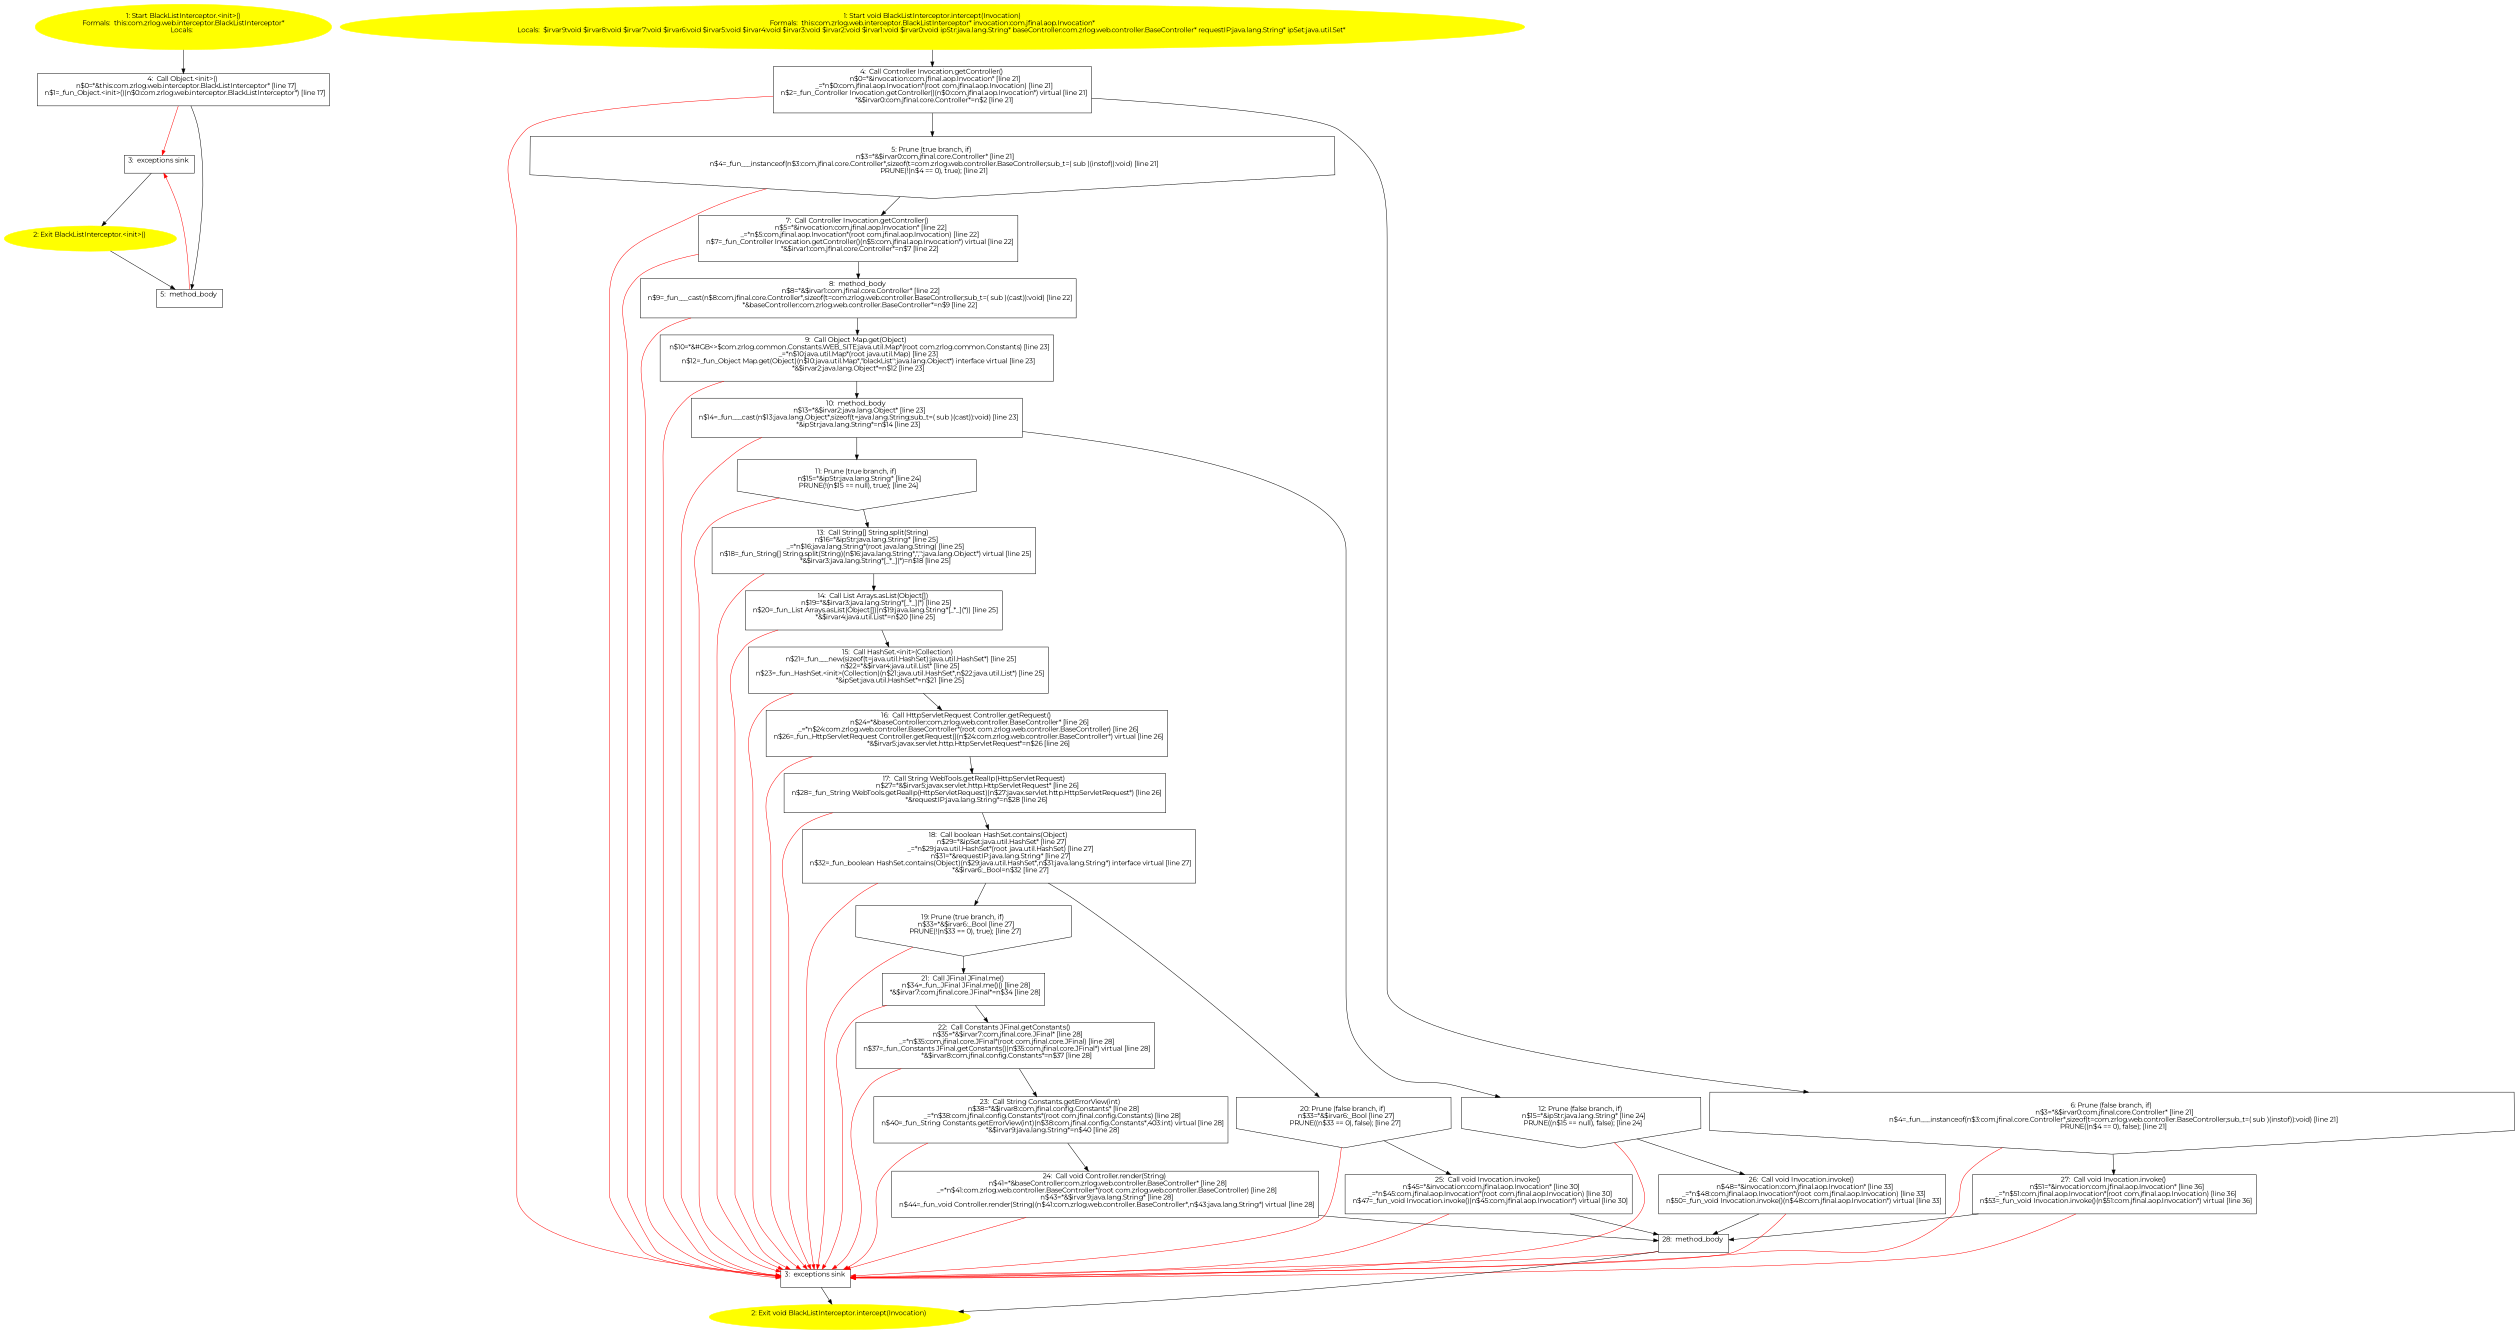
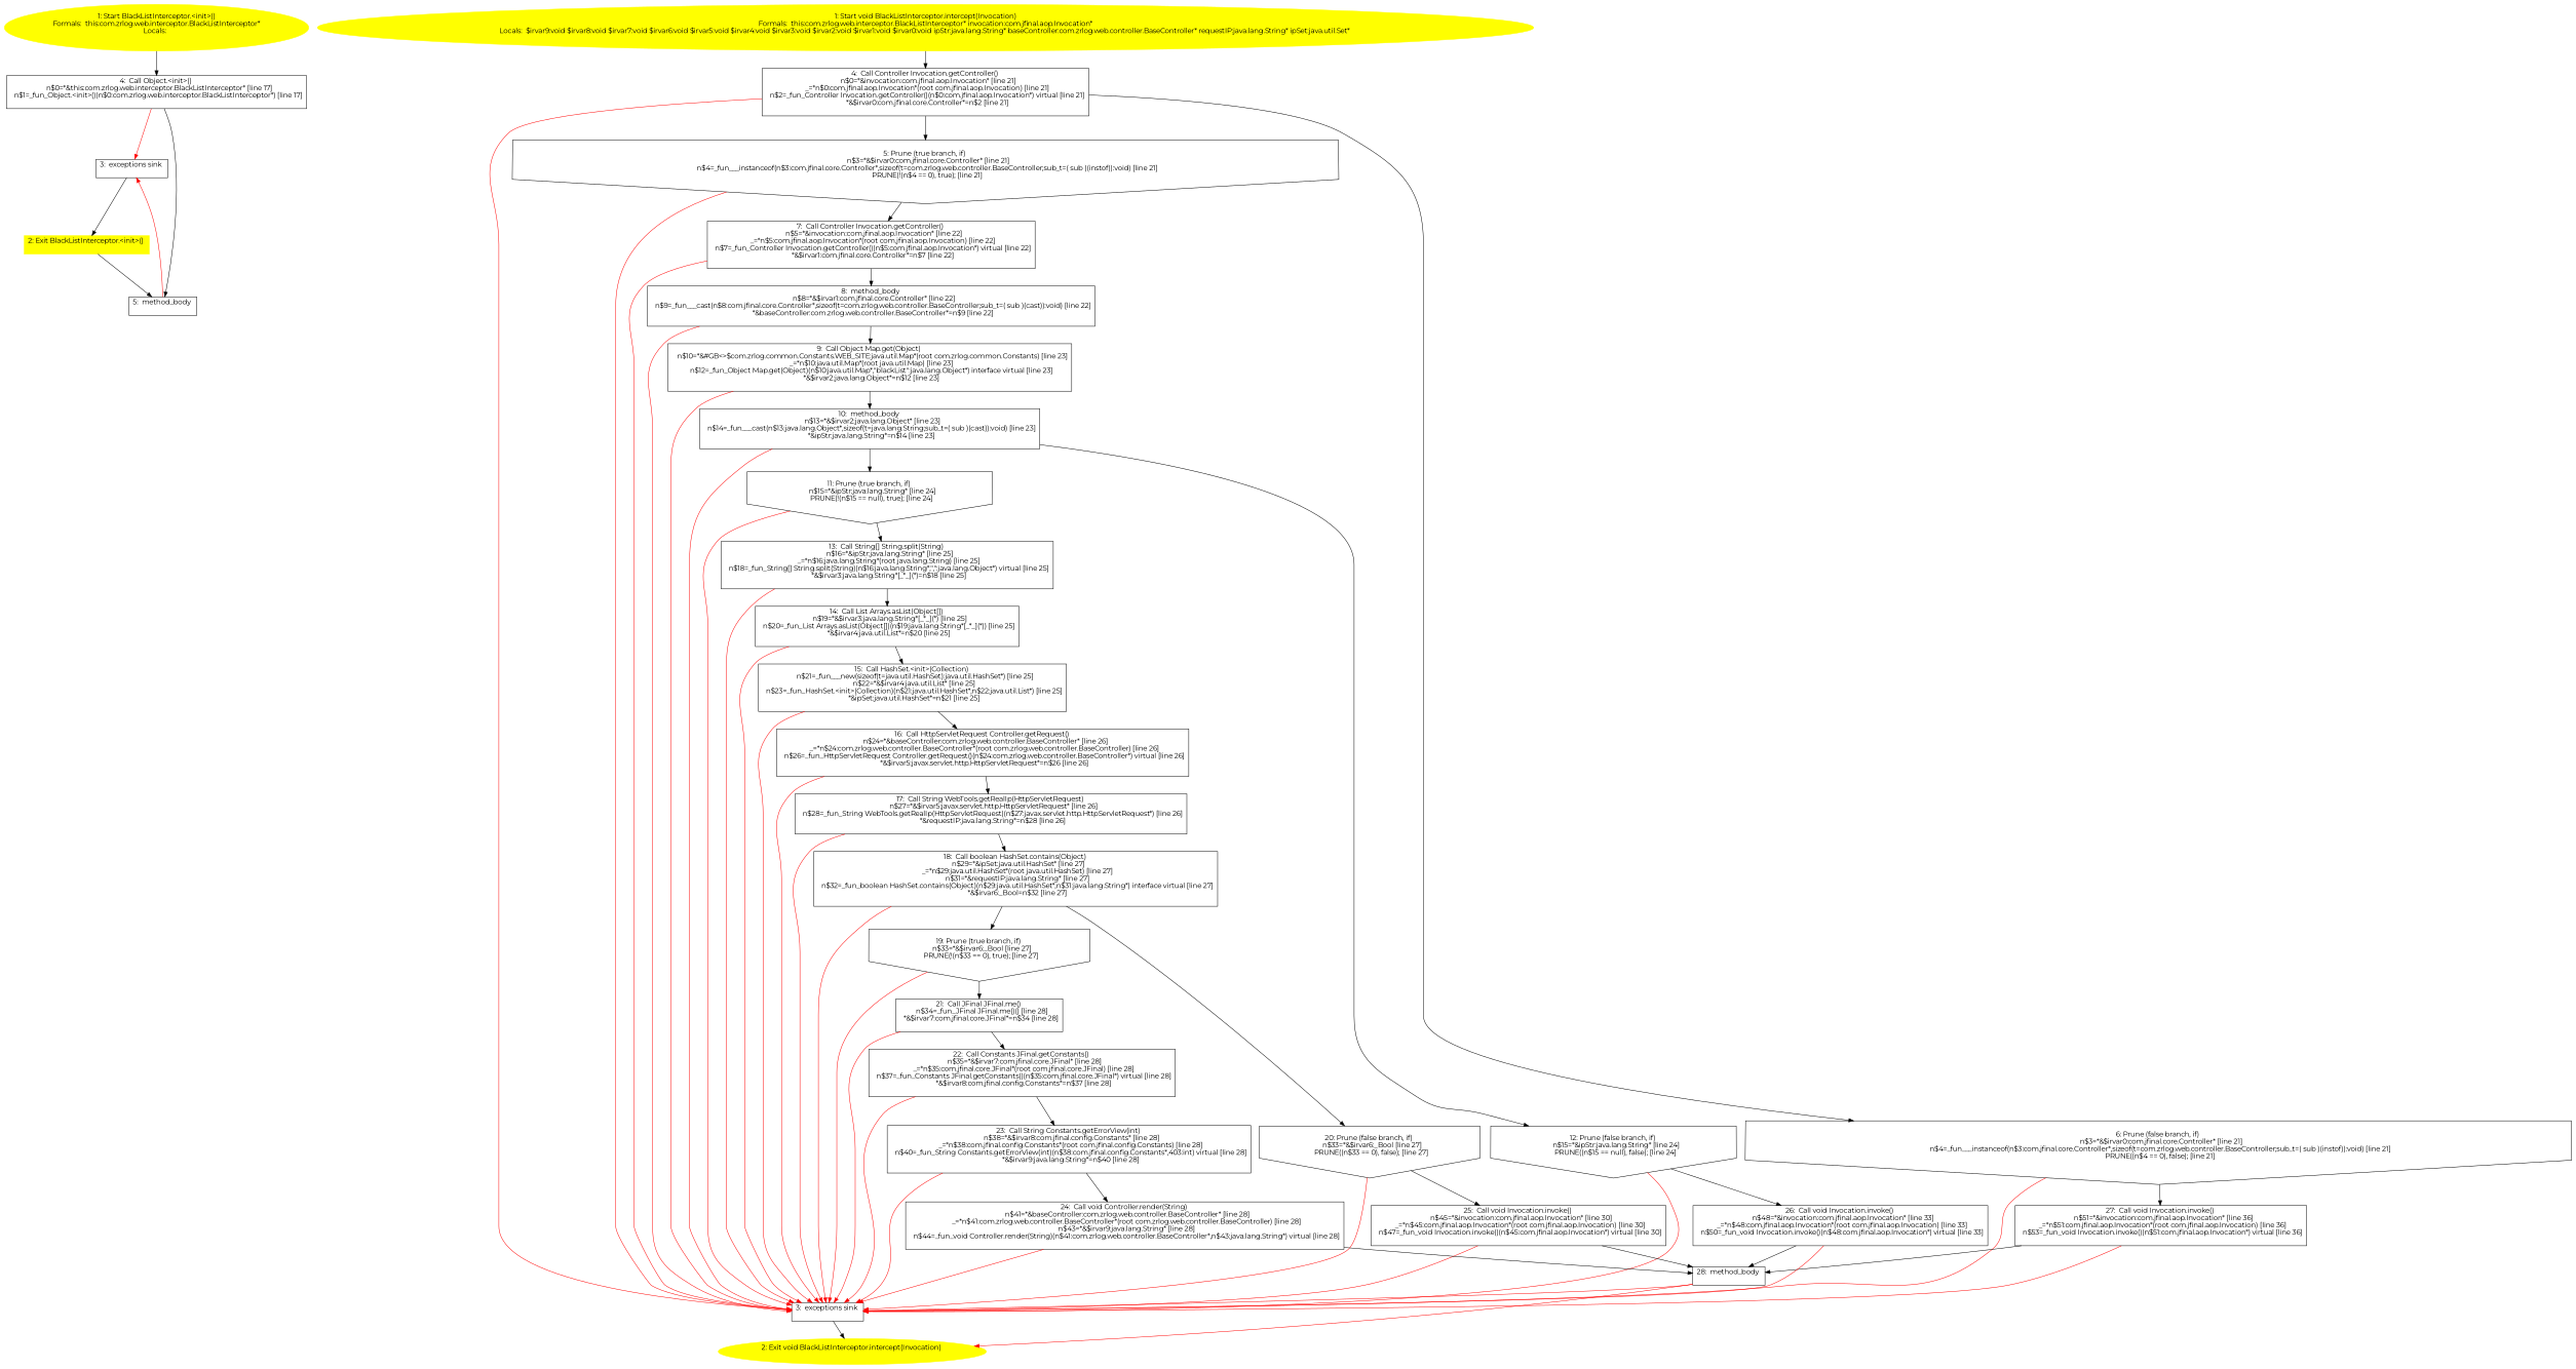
  digraph {
    fontname=Montserrat
    node [fontname=Montserrat shape=box]
    edge [fontname=Montserrat]
    n1 [color=yellow label="1: Start BlackListInterceptor.<init>()\nFormals:  this:com.zrlog.web.interceptor.BlackListInterceptor*\nLocals:  \n  " style=filled shape=""]
    n2 [label="4:  Call Object.<init>() \n   n$0=*&this:com.zrlog.web.interceptor.BlackListInterceptor* [line 17]\n  n$1=_fun_Object.<init>()(n$0:com.zrlog.web.interceptor.BlackListInterceptor*) [line 17]\n "]
    n3 [label="3:  exceptions sink \n  "]
    n4 [label="5:  method_body \n  "]
-   n5 [color=yellow label="2: Exit BlackListInterceptor.<init>() \n  " style=filled shape=""]
+   n5 [color=yellow label="2: Exit BlackListInterceptor.<init>() \n  " style=filled]
    n6 [color=yellow label="1: Start void BlackListInterceptor.intercept(Invocation)\nFormals:  this:com.zrlog.web.interceptor.BlackListInterceptor* invocation:com.jfinal.aop.Invocation*\nLocals:  $irvar9:void $irvar8:void $irvar7:void $irvar6:void $irvar5:void $irvar4:void $irvar3:void $irvar2:void $irvar1:void $irvar0:void ipStr:java.lang.String* baseController:com.zrlog.web.controller.BaseController* requestIP:java.lang.String* ipSet:java.util.Set* \n  " style=filled shape=""]
    n7 [label="4:  Call Controller Invocation.getController() \n   n$0=*&invocation:com.jfinal.aop.Invocation* [line 21]\n  _=*n$0:com.jfinal.aop.Invocation*(root com.jfinal.aop.Invocation) [line 21]\n  n$2=_fun_Controller Invocation.getController()(n$0:com.jfinal.aop.Invocation*) virtual [line 21]\n  *&$irvar0:com.jfinal.core.Controller*=n$2 [line 21]\n "]
    n8 [label="3:  exceptions sink \n  "]
    n9 [label="5: Prune (true branch, if) \n   n$3=*&$irvar0:com.jfinal.core.Controller* [line 21]\n  n$4=_fun___instanceof(n$3:com.jfinal.core.Controller*,sizeof(t=com.zrlog.web.controller.BaseController;sub_t=( sub )(instof)):void) [line 21]\n  PRUNE(!(n$4 == 0), true); [line 21]\n " shape=invhouse]
    n10 [label="6: Prune (false branch, if) \n   n$3=*&$irvar0:com.jfinal.core.Controller* [line 21]\n  n$4=_fun___instanceof(n$3:com.jfinal.core.Controller*,sizeof(t=com.zrlog.web.controller.BaseController;sub_t=( sub )(instof)):void) [line 21]\n  PRUNE((n$4 == 0), false); [line 21]\n " shape=invhouse]
    n11 [color=yellow label="2: Exit void BlackListInterceptor.intercept(Invocation) \n  " style=filled shape=""]
    n12 [label="7:  Call Controller Invocation.getController() \n   n$5=*&invocation:com.jfinal.aop.Invocation* [line 22]\n  _=*n$5:com.jfinal.aop.Invocation*(root com.jfinal.aop.Invocation) [line 22]\n  n$7=_fun_Controller Invocation.getController()(n$5:com.jfinal.aop.Invocation*) virtual [line 22]\n  *&$irvar1:com.jfinal.core.Controller*=n$7 [line 22]\n "]
    n13 [label="27:  Call void Invocation.invoke() \n   n$51=*&invocation:com.jfinal.aop.Invocation* [line 36]\n  _=*n$51:com.jfinal.aop.Invocation*(root com.jfinal.aop.Invocation) [line 36]\n  n$53=_fun_void Invocation.invoke()(n$51:com.jfinal.aop.Invocation*) virtual [line 36]\n "]
    n14 [label="8:  method_body \n   n$8=*&$irvar1:com.jfinal.core.Controller* [line 22]\n  n$9=_fun___cast(n$8:com.jfinal.core.Controller*,sizeof(t=com.zrlog.web.controller.BaseController;sub_t=( sub )(cast)):void) [line 22]\n  *&baseController:com.zrlog.web.controller.BaseController*=n$9 [line 22]\n "]
    n15 [label="28:  method_body \n  "]
    n16 [label="9:  Call Object Map.get(Object) \n   n$10=*&#GB<>$com.zrlog.common.Constants.WEB_SITE:java.util.Map*(root com.zrlog.common.Constants) [line 23]\n  _=*n$10:java.util.Map*(root java.util.Map) [line 23]\n  n$12=_fun_Object Map.get(Object)(n$10:java.util.Map*,\"blackList\":java.lang.Object*) interface virtual [line 23]\n  *&$irvar2:java.lang.Object*=n$12 [line 23]\n "]
    n17 [label="10:  method_body \n   n$13=*&$irvar2:java.lang.Object* [line 23]\n  n$14=_fun___cast(n$13:java.lang.Object*,sizeof(t=java.lang.String;sub_t=( sub )(cast)):void) [line 23]\n  *&ipStr:java.lang.String*=n$14 [line 23]\n "]
    n18 [label="11: Prune (true branch, if) \n   n$15=*&ipStr:java.lang.String* [line 24]\n  PRUNE(!(n$15 == null), true); [line 24]\n " shape=invhouse]
    n19 [label="12: Prune (false branch, if) \n   n$15=*&ipStr:java.lang.String* [line 24]\n  PRUNE((n$15 == null), false); [line 24]\n " shape=invhouse]
    n20 [label="13:  Call String[] String.split(String) \n   n$16=*&ipStr:java.lang.String* [line 25]\n  _=*n$16:java.lang.String*(root java.lang.String) [line 25]\n  n$18=_fun_String[] String.split(String)(n$16:java.lang.String*,\",\":java.lang.Object*) virtual [line 25]\n  *&$irvar3:java.lang.String*[_*_](*)=n$18 [line 25]\n "]
    n21 [label="26:  Call void Invocation.invoke() \n   n$48=*&invocation:com.jfinal.aop.Invocation* [line 33]\n  _=*n$48:com.jfinal.aop.Invocation*(root com.jfinal.aop.Invocation) [line 33]\n  n$50=_fun_void Invocation.invoke()(n$48:com.jfinal.aop.Invocation*) virtual [line 33]\n "]
    n22 [label="14:  Call List Arrays.asList(Object[]) \n   n$19=*&$irvar3:java.lang.String*[_*_](*) [line 25]\n  n$20=_fun_List Arrays.asList(Object[])(n$19:java.lang.String*[_*_](*)) [line 25]\n  *&$irvar4:java.util.List*=n$20 [line 25]\n "]
    n23 [label="15:  Call HashSet.<init>(Collection) \n   n$21=_fun___new(sizeof(t=java.util.HashSet):java.util.HashSet*) [line 25]\n  n$22=*&$irvar4:java.util.List* [line 25]\n  n$23=_fun_HashSet.<init>(Collection)(n$21:java.util.HashSet*,n$22:java.util.List*) [line 25]\n  *&ipSet:java.util.HashSet*=n$21 [line 25]\n "]
    n24 [label="16:  Call HttpServletRequest Controller.getRequest() \n   n$24=*&baseController:com.zrlog.web.controller.BaseController* [line 26]\n  _=*n$24:com.zrlog.web.controller.BaseController*(root com.zrlog.web.controller.BaseController) [line 26]\n  n$26=_fun_HttpServletRequest Controller.getRequest()(n$24:com.zrlog.web.controller.BaseController*) virtual [line 26]\n  *&$irvar5:javax.servlet.http.HttpServletRequest*=n$26 [line 26]\n "]
    n25 [label="17:  Call String WebTools.getRealIp(HttpServletRequest) \n   n$27=*&$irvar5:javax.servlet.http.HttpServletRequest* [line 26]\n  n$28=_fun_String WebTools.getRealIp(HttpServletRequest)(n$27:javax.servlet.http.HttpServletRequest*) [line 26]\n  *&requestIP:java.lang.String*=n$28 [line 26]\n "]
    n26 [label="18:  Call boolean HashSet.contains(Object) \n   n$29=*&ipSet:java.util.HashSet* [line 27]\n  _=*n$29:java.util.HashSet*(root java.util.HashSet) [line 27]\n  n$31=*&requestIP:java.lang.String* [line 27]\n  n$32=_fun_boolean HashSet.contains(Object)(n$29:java.util.HashSet*,n$31:java.lang.String*) interface virtual [line 27]\n  *&$irvar6:_Bool=n$32 [line 27]\n "]
    n27 [label="19: Prune (true branch, if) \n   n$33=*&$irvar6:_Bool [line 27]\n  PRUNE(!(n$33 == 0), true); [line 27]\n " shape=invhouse]
    n28 [label="20: Prune (false branch, if) \n   n$33=*&$irvar6:_Bool [line 27]\n  PRUNE((n$33 == 0), false); [line 27]\n " shape=invhouse]
    n29 [label="21:  Call JFinal JFinal.me() \n   n$34=_fun_JFinal JFinal.me()() [line 28]\n  *&$irvar7:com.jfinal.core.JFinal*=n$34 [line 28]\n "]
    n30 [label="25:  Call void Invocation.invoke() \n   n$45=*&invocation:com.jfinal.aop.Invocation* [line 30]\n  _=*n$45:com.jfinal.aop.Invocation*(root com.jfinal.aop.Invocation) [line 30]\n  n$47=_fun_void Invocation.invoke()(n$45:com.jfinal.aop.Invocation*) virtual [line 30]\n "]
    n31 [label="22:  Call Constants JFinal.getConstants() \n   n$35=*&$irvar7:com.jfinal.core.JFinal* [line 28]\n  _=*n$35:com.jfinal.core.JFinal*(root com.jfinal.core.JFinal) [line 28]\n  n$37=_fun_Constants JFinal.getConstants()(n$35:com.jfinal.core.JFinal*) virtual [line 28]\n  *&$irvar8:com.jfinal.config.Constants*=n$37 [line 28]\n "]
    n32 [label="23:  Call String Constants.getErrorView(int) \n   n$38=*&$irvar8:com.jfinal.config.Constants* [line 28]\n  _=*n$38:com.jfinal.config.Constants*(root com.jfinal.config.Constants) [line 28]\n  n$40=_fun_String Constants.getErrorView(int)(n$38:com.jfinal.config.Constants*,403:int) virtual [line 28]\n  *&$irvar9:java.lang.String*=n$40 [line 28]\n "]
    n33 [label="24:  Call void Controller.render(String) \n   n$41=*&baseController:com.zrlog.web.controller.BaseController* [line 28]\n  _=*n$41:com.zrlog.web.controller.BaseController*(root com.zrlog.web.controller.BaseController) [line 28]\n  n$43=*&$irvar9:java.lang.String* [line 28]\n  n$44=_fun_void Controller.render(String)(n$41:com.zrlog.web.controller.BaseController*,n$43:java.lang.String*) virtual [line 28]\n "]
    n1 -> n2
    n2 -> n3 [color=red]
    n2 -> n4
    n3 -> n5
    n4 -> n3 [color=red]
    n5 -> n4
    n6 -> n7
    n7 -> n8 [color=red]
    n7 -> n9
    n7 -> n10
    n8 -> n11
    n9 -> n8 [color=red]
    n9 -> n12
    n10 -> n8 [color=red]
    n10 -> n13
    n12 -> n8 [color=red]
    n12 -> n14
    n13 -> n8 [color=red]
    n13 -> n15
    n14 -> n8 [color=red]
    n14 -> n16
    n15 -> n8 [color=red]
-   n15 -> n11
+   n15 -> n11 [color=red]
    n16 -> n8 [color=red]
    n16 -> n17
    n17 -> n8 [color=red]
    n17 -> n18
    n17 -> n19
    n18 -> n8 [color=red]
    n18 -> n20
    n19 -> n8 [color=red]
    n19 -> n21
    n20 -> n8 [color=red]
    n20 -> n22
    n21 -> n8 [color=red]
    n21 -> n15
    n22 -> n8 [color=red]
    n22 -> n23
    n23 -> n8 [color=red]
    n23 -> n24
    n24 -> n8 [color=red]
    n24 -> n25
    n25 -> n8 [color=red]
    n25 -> n26
    n26 -> n8 [color=red]
    n26 -> n27
    n26 -> n28
    n27 -> n8 [color=red]
    n27 -> n29
    n28 -> n8 [color=red]
    n28 -> n30
    n29 -> n8 [color=red]
    n29 -> n31
    n30 -> n8 [color=red]
    n30 -> n15
    n31 -> n8 [color=red]
    n31 -> n32
    n32 -> n8 [color=red]
    n32 -> n33
    n33 -> n8 [color=red]
    n33 -> n15
  }
